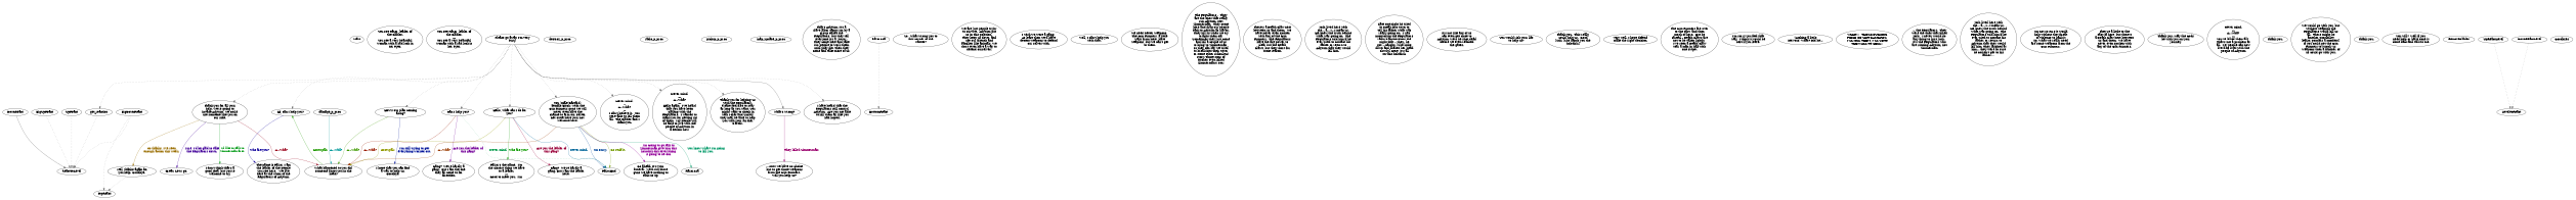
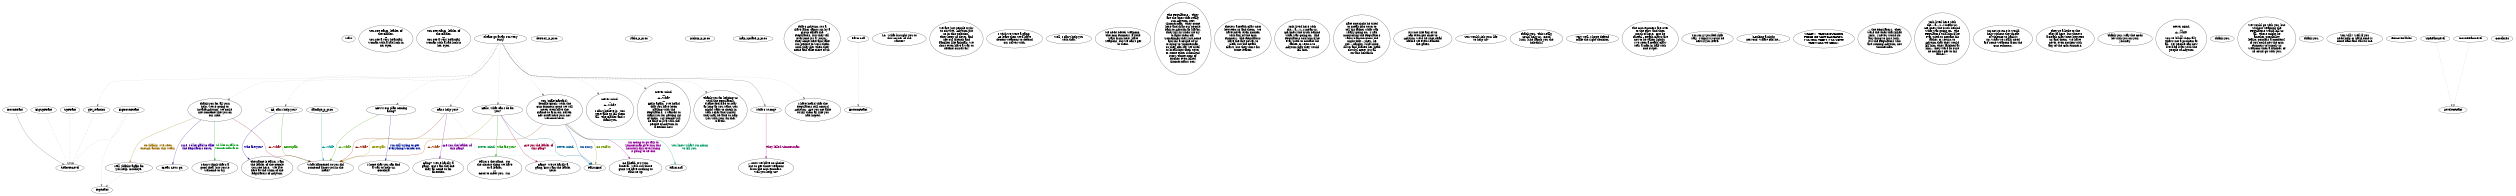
  digraph {
    node [color="#000000" fillcolor="#FFFFFF" style=filled]
    edge [color="#555555"]
    Start
    n2 [label="You see Razor, leader of\nthe Blades.\n---\nYou see a very beautiful\nwoman with a sad look in\nher eyes."]
    n3 [label="You see Razor, leader of\nthe Blades.\n---\nYou see a very beautiful\nwoman with a sad look in\nher eyes."]
    n4 [label="Please go away. I'm very\nbusy."]
    get_reaction
    n6 [label="Never mind.\n---\nA...Wha?\n---\nI can't believe it.  You\nwere able to kill them\nall.  The Blades and I\nthank you."]
    n7 [label="Hi, can I help you?"]
    n8 [label="Never mind.\n---\nA...Wha?\n---\nHello again,  I've heard\nthat you have been\nplaying with the\nRegulators.  I wanted to\nthank you for getting rid\nof them.  My people will\nbe able to live with the\npeople of Adytum in\nfreedom now."]
    n9 [label="Thank you for helping us\nwith the Regulators.\nPlease feel free to stay\nas long as you want. You\nmight want to check in\nwith Miles and Smitty,\nthey may be able to help\nyou with your further\ntravels."]
    n10 [label="Thank you for all your\nhelp. We're going to\ninvade Adytum, we could\nuse someone like you on\nour side."]
    n11 [label="Can I help you?"]
    n12 [label="How's our plan coming\nalong?"]
    n13 [label="What's wrong?"]
    n14 [label="I have heard that the\nRegulators still control\nAdytum.  Are you not able\nto kill them all like you\nhad hoped."]
    n15 [label="Hello, what can I do for\nyou?"]
    n16 [label="You (male)Bastard!\n(female)Bitch! With the\nGun Runners gone we will\nnever even have the\nchance to arm our selves.\nGet outta here your not \nwelcome here."]
    ReactToLevel
    n18 [label="What happened to you did\nsomeone shoot you in the\nhead?"]
    n19 [label="The name is Razor, I am\nthe leader of the people\nyou see here.   We live\nhere at the whim of the\nRegulators of Adytum."]
    n20 [label="Well, thanks again for\nyou help. Goodbye."]
    n21 [label="Great. Let's go."]
    n22 [label="I don't think that's a\ngood idea, but you're\nwelcome to try."]
    RazorEnd
    n24 [label="Gang?  We're hardly a\ngang.  But I am the one\nthey all come to for\ndirection."]
    n25 [label="I hope that you can find\na way to help us.\nGoodbye."]
    n26 [label="....Now we have no choice\nbut to get those weapons\nfrom the Gun Runners.\nWill you help us?"]
    n27 [label="Razor's the name.  I'm\nthe closest thing we have\nto a leader.\n---\nGood to meet you.  I'm "]
    n28 [label="Gang?  We're hardly a\ngang. But I am the leader\nhere."]
    Razor22a
    n30 [label="Go ahead. It's your\nfuneral.  With out those\nguns we have nothing to\nback us up."]
    TopReact
    damage_p_proc
    destroy_p_proc
    n34 [label=radio_p_proc]
    pickup_p_proc
    map_update_p_proc
    n37 [label="That's Adytum. It's a\nslave labor camp run by a\ngroup called the\nRegulators, but they tell\neveryone it's a \"town\".\nThey come here and take\nour people to work them\nuntil they die. Then they\ncome and take more of us."]
    Razor04a
    BottomReact
-   n40 [label="So.  What wrong you to\nthis corner of the\nwastes?"]
+   n40 [label="So.  What brought you to\nthis corner of the\nwastes?"]
    n41 [label="We are just people tryin'\nto survive.  Adytum put\nus in this position. \nThey keep us down  and\nuse our friends and\nfamilies like animals. We\ndon't even have a way to\ndefend ourselves."]
    n42 [label="I wish we were a gang. \nAt least then we'd have\ndecent weapons to defend\nour selves with."]
    n43 [label="Well, I can't help you\nwith that."]
    n44 [label="We need better weapons. \nThe Gun Runners, a little\nways from here, have\nweapons, but we can't get\nto them."]
    n45 [label="The Regulators .  They\nare the ones that really\nrun Adytum. Not\nZimmerman.  They come\nhere and drag our people\nback to Adytum as slaves.\nThey kill us when we try\nto fight them off. \nSometimes they just come\nand kill a couple of us\nto bring to Zimmerman ,\nso they can say we tried\nto break into their town,\nor some other ridiculous\nstory. Those sons of\nbitches even killed\nZimmerman's son!"]
    n46 [label="There's a Death Claw nest\nbetween us and them.  We\nhave never even spoken\nwith any of the Gun\nRunners.  The Regulators\nhave the fire power to\nclear out the Death\nClaws, but they don't for\nsome reason."]
    n47 [label="Josh lived here with\nme... a... I...I mean us.\nHe knew the truth behind\nwhat was going on.  The\nRegulators told him if he\never tried to contact his\nfather or return to\nAdytum that they would\nkill him."]
    n48 [label="Late one night he tried\nto sneak into town to\ntell his father what was\nreally going on.  I was\nmonitoring the Regulators\nradio transmissions the\nnight that .. they.. he\ngot ...caught. [She looks\ndown and shakes her head\nslowly.] Here, it's all\non this holodisk."]
    n49 [label="It's not like any of us\ncan even get close to\nAdytum. We'd be shot dead\nbefore we even reached\nthe gates."]
    n50 [label="You would risk your life\nto help us?"]
    n51 [label="Thank you.  This really\ncould help us.  Good\nluck. [She hands you the\nholodisk.]"]
    n52 [label="Very well. I hope defend\nmake the right decision."]
    n53 [label="The Gun Runners are over\nto the east  and then\nnorth of here.  But be\ncareful - Death Claws are\nnot to be taken lightly. \nI've seen a Death Claw\ntear a man in half with\none swipe."]
    n54 [label="I'm sorry you feel that\nway.  I think it would be\nbest if you leave."]
-   n55 [label="(Looking a little\nnervous) What? Did he..."]
+   n55 [label="(Looking a night\nnervous) What? Did he..."]
    n56 [label="WHAT!!!  THOSE FUCKING\nPIECE OF SHIT BASTARDS!\nI\"LL KILL THEM, I\"LL SEND\nTHEM ALL TO HELL!!"]
    n57 [label="... the Regulators.  They\nwere the ones that killed\nJosh!  I never would do\nany thing to hurt Josh. \nIt's the Regulators who\nare running Adytum, not\nZimmerman."]
    n58 [label="Josh lived here with\nme... a... I...I mean us.\nHe knew the truth behind\nwhat was going on.  The\nRegulators told him if he\never tried to contact his\nfather or return to\nAdytum that they would\nkill him. They laughed at\nhim... they were so sure\nhe couldn't get to his\nfather...."]
    n59 [label="I'm not so sure it would\nhelp without the threat\nof violence to back it\nup. What we really need\nare some weapons from the\nGun Runners."]
    n60 [label="They're a little to the\neast of here, but there's\na Death Claw nest between\nus and them.  We have\nnever even spoken with\nany of the Gun Runners."]
    n61 [label="Thank you. May the Gods\nbe with you on your\njourney."]
    n62 [label="Never mind.\n---\nA...Wha?\n---\nYou've killed them all? \nThat's not a problem at\nall.  My people can now\nlive free lives with the\npeople of Adytum"]
    n63 [label="Thank you."]
    n64 [label="We would go with you, but\nwithout weapons the\nRegulators would kill us\nall.  There might be\nanother possibility\n[Razor ponders a moment] \nIf you could get the Gun\nRunners to supply us\nweapons then a number of\nus could go with you."]
    n65 [label="Thank you."]
    n66 [label="You will?  Well if you\nneed help or have done it\ncome back and talk to me."]
    RemoveBlades
    UpReact
    DownReact
    BigUpReact
    BigDownReact
    UpReactLevel
    LevelToReact
    DownReactLevel
    Goodbyes
    n4 -> get_reaction [style=dotted]
    n4 -> n6 [style=dotted]
    n4 -> n7 [style=dotted]
    n4 -> n8 [style=dotted]
    n4 -> n9 [style=dotted]
    n4 -> n10 [style=dotted]
    n4 -> n11 [style=dotted]
    n4 -> n12 [style=dotted]
    n4 -> n13 [style=solid]
    n4 -> n14 [style=dotted]
    n4 -> n15 [style=dotted]
    n4 -> n16 [style=dotted]
    get_reaction -> ReactToLevel [style=dotted]
-   n18 -> n7 [color="#1F9900" fontcolor="#1F9900" label="Hootzpah!"]
+   n7 -> n18 [color="#1F9900" fontcolor="#1F9900" label="Hootzpah!"]
    n7 -> n19 [color="#0D0099" fontcolor="#0D0099" label="Who are you?"]
    n10 -> n18 [color="#990019" fontcolor="#990019" label="A...Wha?"]
    n10 -> n20 [color="#996D00" fontcolor="#996D00" label="No thanks, I've seen\nenough action this week."]
    n10 -> n21 [color="#410099" fontcolor="#410099" label="Sure, I'd be glad to take\nthe Regulators down."]
    n10 -> n22 [color="#009914" fontcolor="#009914" label="I'd like to talk to\nZimmerman first."]
    n11 -> n18 [color="#991A00" fontcolor="#991A00" label="A...Wha?"]
    n11 -> RazorEnd [color="#009947" fontcolor="#009947" label="Never mind." style=dotted]
    n11 -> n24 [color="#740099" fontcolor="#740099" label="Are you the leader of\nthis gang?"]
    n12 -> n18 [color="#3F9900" fontcolor="#3F9900" label="A...Wha?"]
    n12 -> n25 [color="#001299" fontcolor="#001299" label="I'm still trying to get\neverything worked out."]
    n13 -> n26 [color="#99006C" fontcolor="#99006C" label="They killed Zimmerman!"]
    n15 -> n18 [color="#929900" fontcolor="#929900" label="Hootzpah!"]
    n15 -> RazorEnd [color="#006599" fontcolor="#006599" label="Never mind."]
    n15 -> n27 [color="#0C9900" fontcolor="#0C9900" label="Who are you?"]
    n15 -> n28 [color="#990038" fontcolor="#990038" label="Are you the leader of\nthis gang?"]
    n16 -> n18 [color="#993A00" fontcolor="#993A00" label="A...Wha?"]
    n16 -> RazorEnd [color="#004599" fontcolor="#004599" label="I'm sorry."]
    n16 -> RazorEnd [color="#729900" fontcolor="#729900" label="Go stuff it."]
    n16 -> Razor22a [color="#009967" fontcolor="#009967" label="You know what? I'm going\nto kill you."]
    n16 -> n30 [color="#930099" fontcolor="#930099" label="I'm Going to go talk to\nZimmerman give him this\nholodisk disk everything\nis going to be OK."]
    n20 -> TopReact [style=dotted]
    damage_p_proc -> n18 [color="#009899" fontcolor="#009899" label="A...Wha?"]
    Razor04a -> BottomReact [style=dotted]
    UpReact -> ReactToLevel [style=dotted]
    DownReact -> ReactToLevel [style=solid]
    BigUpReact -> ReactToLevel [style=dotted]
    BigDownReact -> ReactToLevel [style=dotted]
    BigDownReact -> TopReact [style=dotted]
    UpReactLevel -> LevelToReact [style=dotted]
    DownReactLevel -> LevelToReact [style=dotted]
  }
